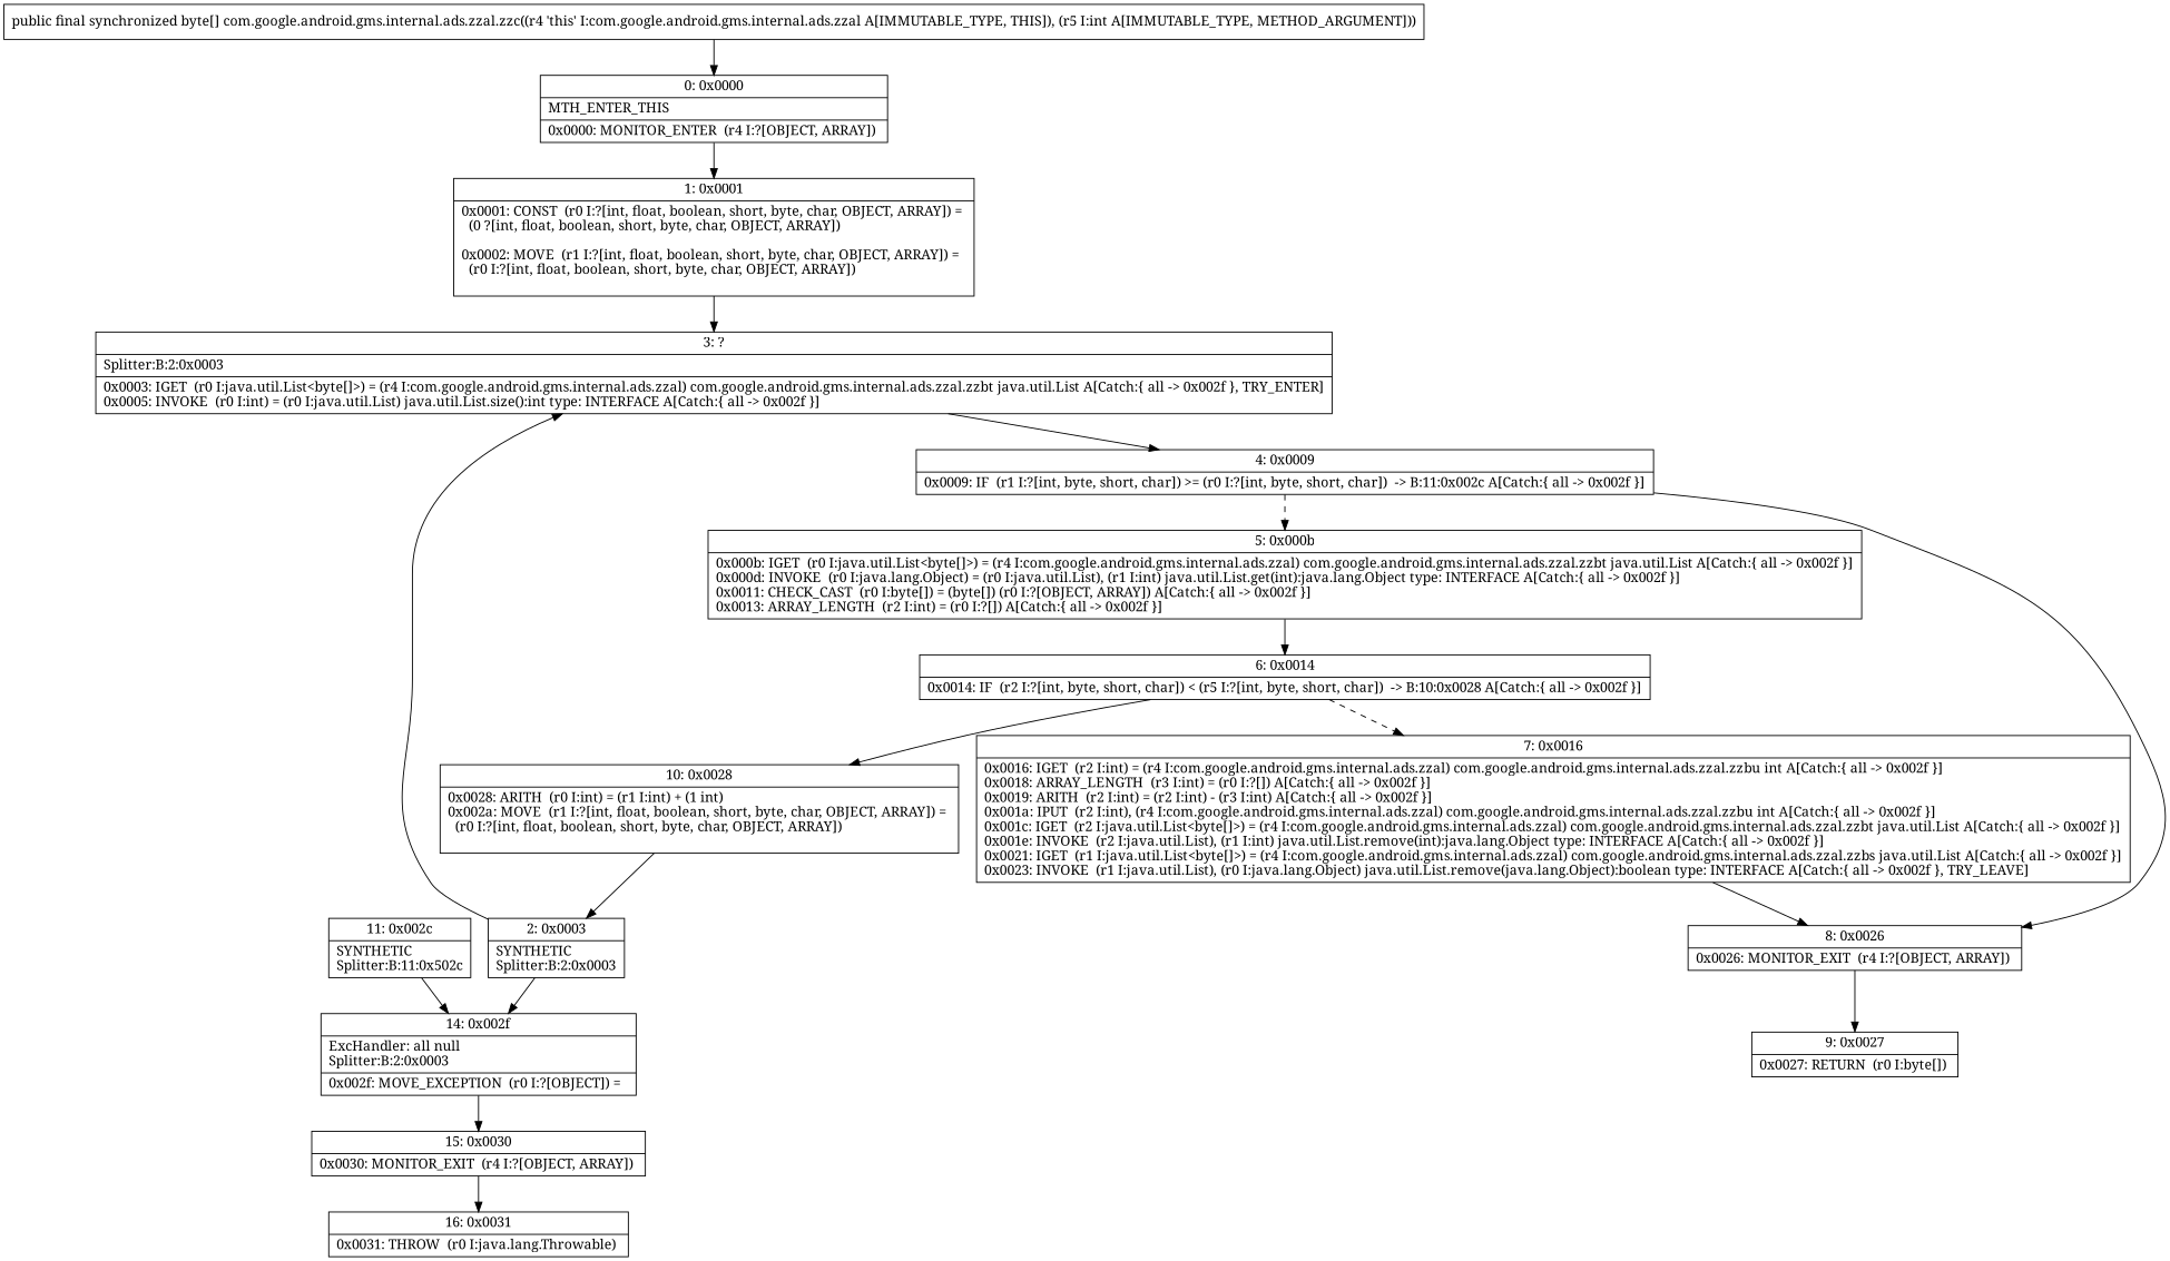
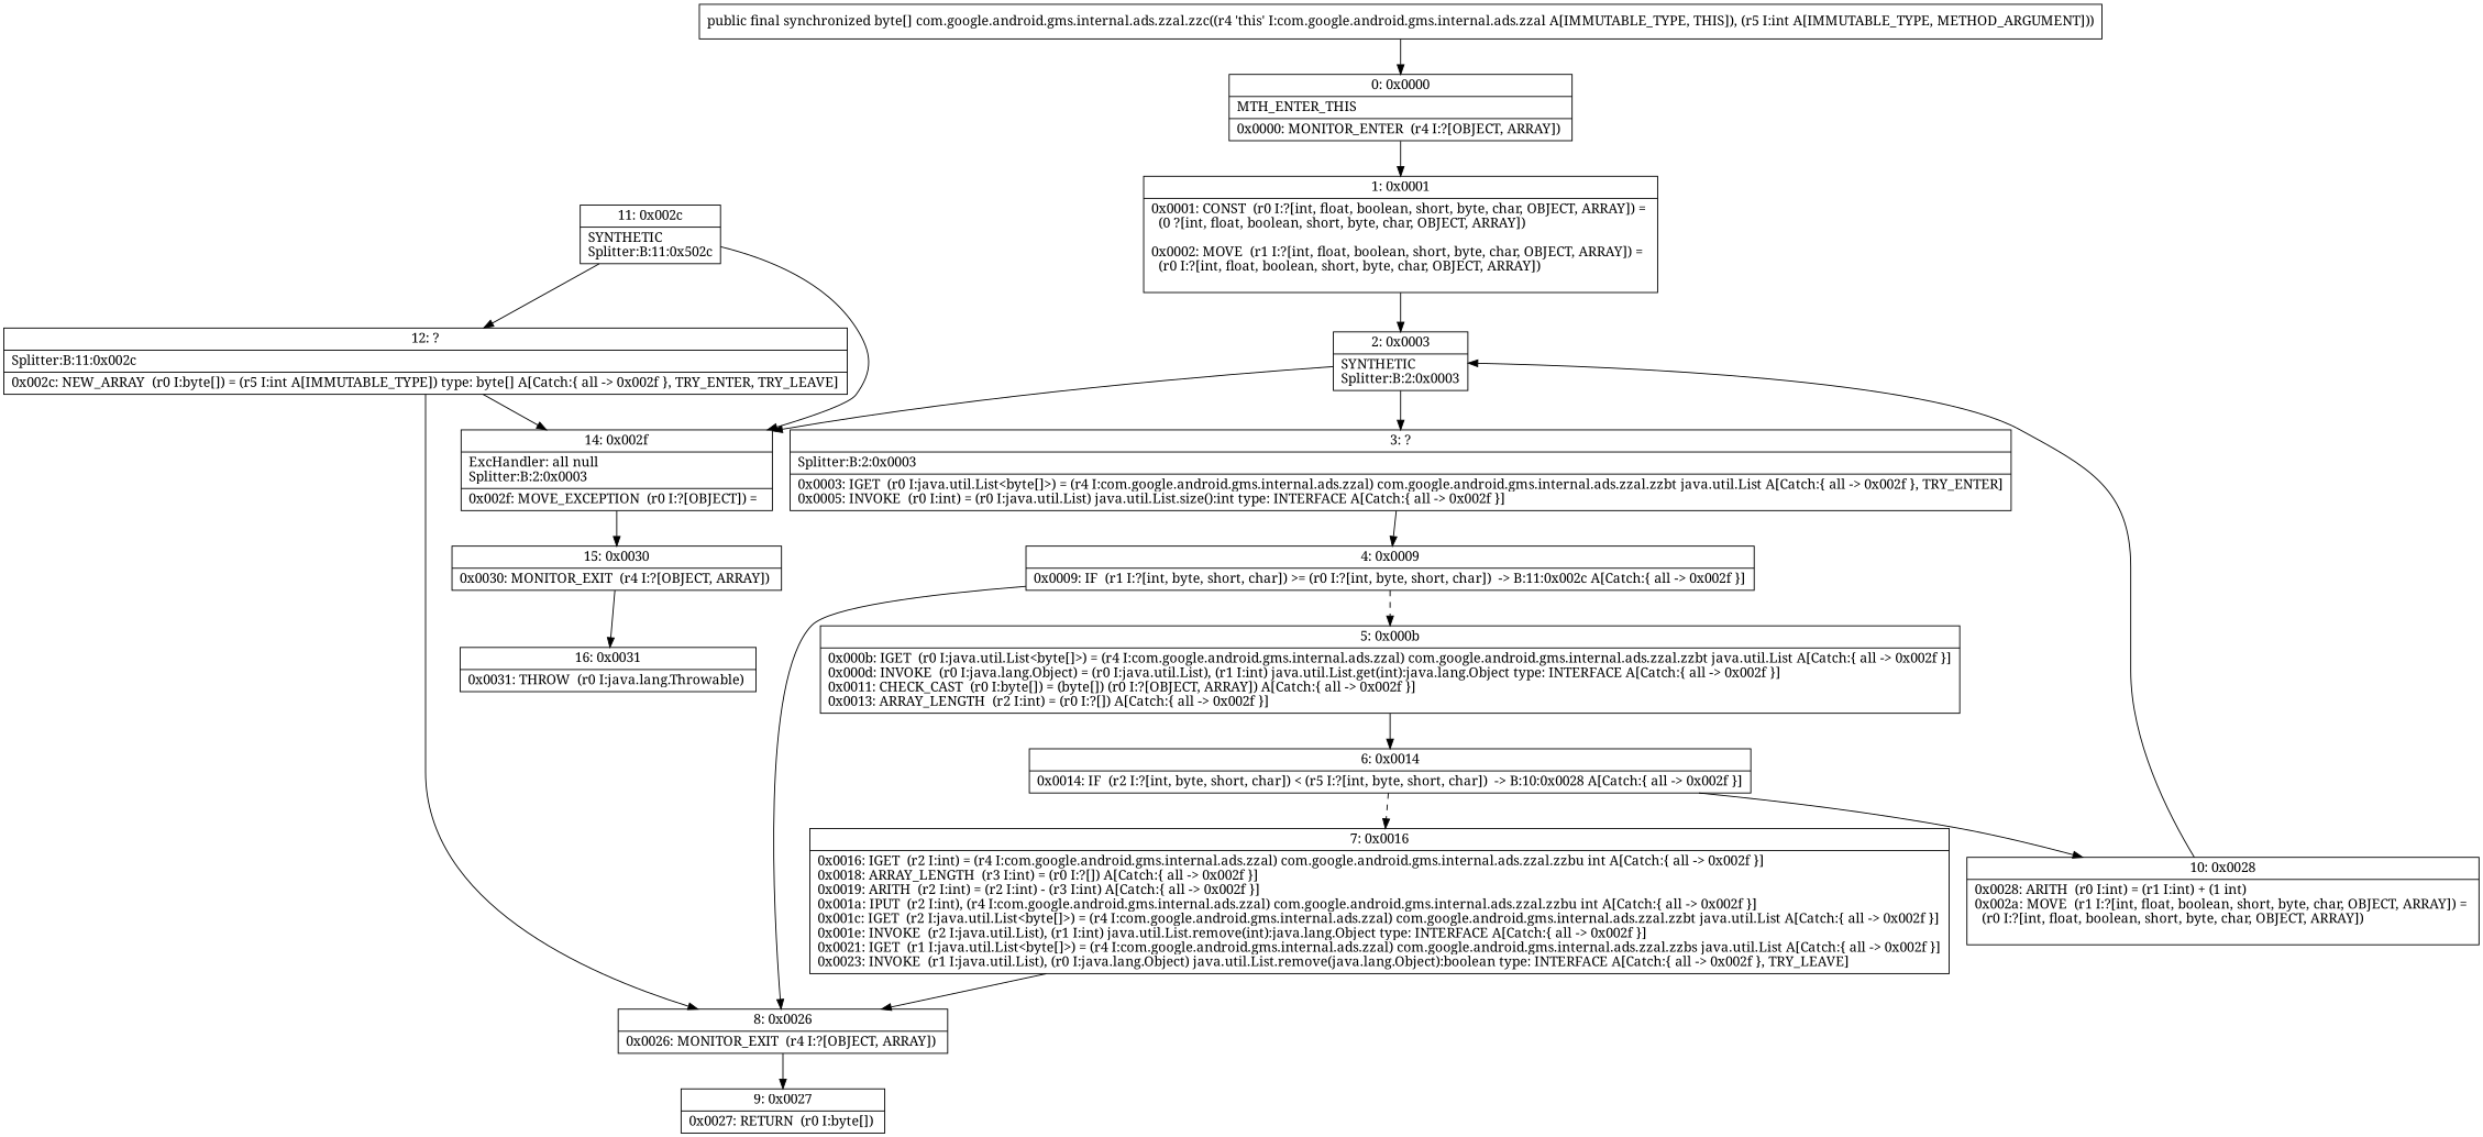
  digraph {
    fontname="Noto Serif"
    node [fontname="Noto Serif" shape=record]
    edge [fontname="Noto Serif"]
    n1 [label="{0\:\ 0x0000|MTH_ENTER_THIS\l|0x0000: MONITOR_ENTER  (r4 I:?[OBJECT, ARRAY]) \l}"]
    n2 [label="{1\:\ 0x0001|0x0001: CONST  (r0 I:?[int, float, boolean, short, byte, char, OBJECT, ARRAY]) = \l  (0 ?[int, float, boolean, short, byte, char, OBJECT, ARRAY])\l \l0x0002: MOVE  (r1 I:?[int, float, boolean, short, byte, char, OBJECT, ARRAY]) = \l  (r0 I:?[int, float, boolean, short, byte, char, OBJECT, ARRAY])\l \l}"]
    n3 [label="{2\:\ 0x0003|SYNTHETIC\lSplitter:B:2:0x0003\l}"]
    n4 [label="{3\:\ ?|Splitter:B:2:0x0003\l|0x0003: IGET  (r0 I:java.util.List\<byte[]\>) = (r4 I:com.google.android.gms.internal.ads.zzal) com.google.android.gms.internal.ads.zzal.zzbt java.util.List A[Catch:\{ all \-\> 0x002f \}, TRY_ENTER]\l0x0005: INVOKE  (r0 I:int) = (r0 I:java.util.List) java.util.List.size():int type: INTERFACE A[Catch:\{ all \-\> 0x002f \}]\l}"]
    n5 [label="{14\:\ 0x002f|ExcHandler: all null\lSplitter:B:2:0x0003\l|0x002f: MOVE_EXCEPTION  (r0 I:?[OBJECT]) =  \l}"]
    n6 [label="{4\:\ 0x0009|0x0009: IF  (r1 I:?[int, byte, short, char]) \>= (r0 I:?[int, byte, short, char])  \-\> B:11:0x002c A[Catch:\{ all \-\> 0x002f \}]\l}"]
    n7 [label="{15\:\ 0x0030|0x0030: MONITOR_EXIT  (r4 I:?[OBJECT, ARRAY]) \l}"]
    n8 [label="{5\:\ 0x000b|0x000b: IGET  (r0 I:java.util.List\<byte[]\>) = (r4 I:com.google.android.gms.internal.ads.zzal) com.google.android.gms.internal.ads.zzal.zzbt java.util.List A[Catch:\{ all \-\> 0x002f \}]\l0x000d: INVOKE  (r0 I:java.lang.Object) = (r0 I:java.util.List), (r1 I:int) java.util.List.get(int):java.lang.Object type: INTERFACE A[Catch:\{ all \-\> 0x002f \}]\l0x0011: CHECK_CAST  (r0 I:byte[]) = (byte[]) (r0 I:?[OBJECT, ARRAY]) A[Catch:\{ all \-\> 0x002f \}]\l0x0013: ARRAY_LENGTH  (r2 I:int) = (r0 I:?[]) A[Catch:\{ all \-\> 0x002f \}]\l}"]
    n9 [label="{8\:\ 0x0026|0x0026: MONITOR_EXIT  (r4 I:?[OBJECT, ARRAY]) \l}"]
    n10 [label="{6\:\ 0x0014|0x0014: IF  (r2 I:?[int, byte, short, char]) \< (r5 I:?[int, byte, short, char])  \-\> B:10:0x0028 A[Catch:\{ all \-\> 0x002f \}]\l}"]
    n11 [label="{11\:\ 0x002c|SYNTHETIC\lSplitter:B:11:0x502c\l}"]
+   n12 [label="{12\:\ ?|Splitter:B:11:0x002c\l|0x002c: NEW_ARRAY  (r0 I:byte[]) = (r5 I:int A[IMMUTABLE_TYPE]) type: byte[] A[Catch:\{ all \-\> 0x002f \}, TRY_ENTER, TRY_LEAVE]\l}"]
    n13 [label="{7\:\ 0x0016|0x0016: IGET  (r2 I:int) = (r4 I:com.google.android.gms.internal.ads.zzal) com.google.android.gms.internal.ads.zzal.zzbu int A[Catch:\{ all \-\> 0x002f \}]\l0x0018: ARRAY_LENGTH  (r3 I:int) = (r0 I:?[]) A[Catch:\{ all \-\> 0x002f \}]\l0x0019: ARITH  (r2 I:int) = (r2 I:int) \- (r3 I:int) A[Catch:\{ all \-\> 0x002f \}]\l0x001a: IPUT  (r2 I:int), (r4 I:com.google.android.gms.internal.ads.zzal) com.google.android.gms.internal.ads.zzal.zzbu int A[Catch:\{ all \-\> 0x002f \}]\l0x001c: IGET  (r2 I:java.util.List\<byte[]\>) = (r4 I:com.google.android.gms.internal.ads.zzal) com.google.android.gms.internal.ads.zzal.zzbt java.util.List A[Catch:\{ all \-\> 0x002f \}]\l0x001e: INVOKE  (r2 I:java.util.List), (r1 I:int) java.util.List.remove(int):java.lang.Object type: INTERFACE A[Catch:\{ all \-\> 0x002f \}]\l0x0021: IGET  (r1 I:java.util.List\<byte[]\>) = (r4 I:com.google.android.gms.internal.ads.zzal) com.google.android.gms.internal.ads.zzal.zzbs java.util.List A[Catch:\{ all \-\> 0x002f \}]\l0x0023: INVOKE  (r1 I:java.util.List), (r0 I:java.lang.Object) java.util.List.remove(java.lang.Object):boolean type: INTERFACE A[Catch:\{ all \-\> 0x002f \}, TRY_LEAVE]\l}"]
    n14 [label="{10\:\ 0x0028|0x0028: ARITH  (r0 I:int) = (r1 I:int) + (1 int) \l0x002a: MOVE  (r1 I:?[int, float, boolean, short, byte, char, OBJECT, ARRAY]) = \l  (r0 I:?[int, float, boolean, short, byte, char, OBJECT, ARRAY])\l \l}"]
    n15 [label="{9\:\ 0x0027|0x0027: RETURN  (r0 I:byte[]) \l}"]
    n16 [label="{16\:\ 0x0031|0x0031: THROW  (r0 I:java.lang.Throwable) \l}"]
    n17 [label="{public final synchronized byte[] com.google.android.gms.internal.ads.zzal.zzc((r4 'this' I:com.google.android.gms.internal.ads.zzal A[IMMUTABLE_TYPE, THIS]), (r5 I:int A[IMMUTABLE_TYPE, METHOD_ARGUMENT])) }"]
    n1 -> n2
-   n2 -> n4
+   n2 -> n3
    n3 -> n4
    n3 -> n5
    n4 -> n6
    n5 -> n7
    n6 -> n8 [style=dashed]
    n6 -> n9
    n7 -> n16
    n8 -> n10
    n9 -> n15
    n10 -> n13 [style=dashed]
    n10 -> n14
    n11 -> n5
+   n11 -> n12
+   n12 -> n5
+   n12 -> n9
    n13 -> n9
    n14 -> n3
    n17 -> n1
  }
